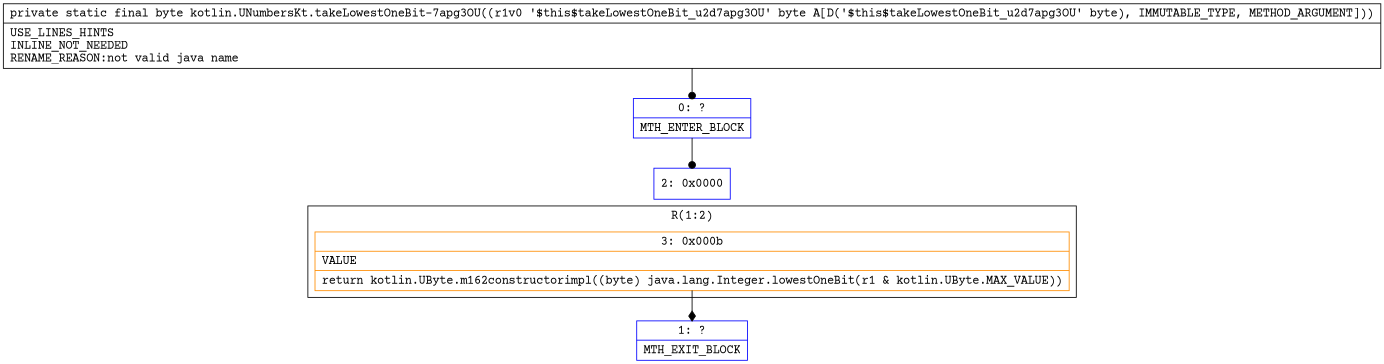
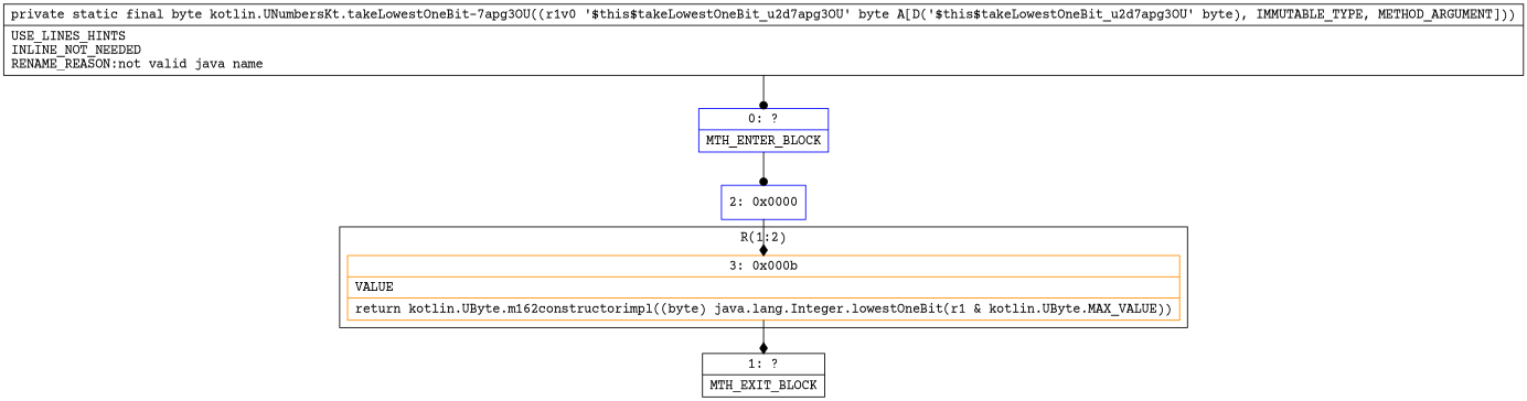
  digraph {
    fontname="Courier Prime"
    node [color=black fontname="Courier Prime" shape=record]
    edge [arrowhead=diamond fontname="Courier Prime"]
    n1 [color=darkorange label="{3\:\ 0x000b|VALUE\l|return kotlin.UByte.m162constructorimpl((byte) java.lang.Integer.lowestOneBit(r1 & kotlin.UByte.MAX_VALUE))\l}"]
-   n2 [color=blue label="{1\:\ ?|MTH_EXIT_BLOCK\l}"]
+   n2 [label="{1\:\ ?|MTH_EXIT_BLOCK\l}"]
    n3 [color=blue label="{0\:\ ?|MTH_ENTER_BLOCK\l}"]
    n4 [color=blue label="{2\:\ 0x0000}"]
    n5 [label="{private static final byte kotlin.UNumbersKt.takeLowestOneBit\-7apg3OU((r1v0 '$this$takeLowestOneBit_u2d7apg3OU' byte A[D('$this$takeLowestOneBit_u2d7apg3OU' byte), IMMUTABLE_TYPE, METHOD_ARGUMENT]))  | USE_LINES_HINTS\lINLINE_NOT_NEEDED\lRENAME_REASON:not valid java name\l}"]
    subgraph cluster_1 {
      label="R(1:2)"
      n1
    }
    n1 -> n2
    n3 -> n4 [arrowhead=dot]
+   n4 -> n1
    n5 -> n3 [arrowhead=dot]
  }
